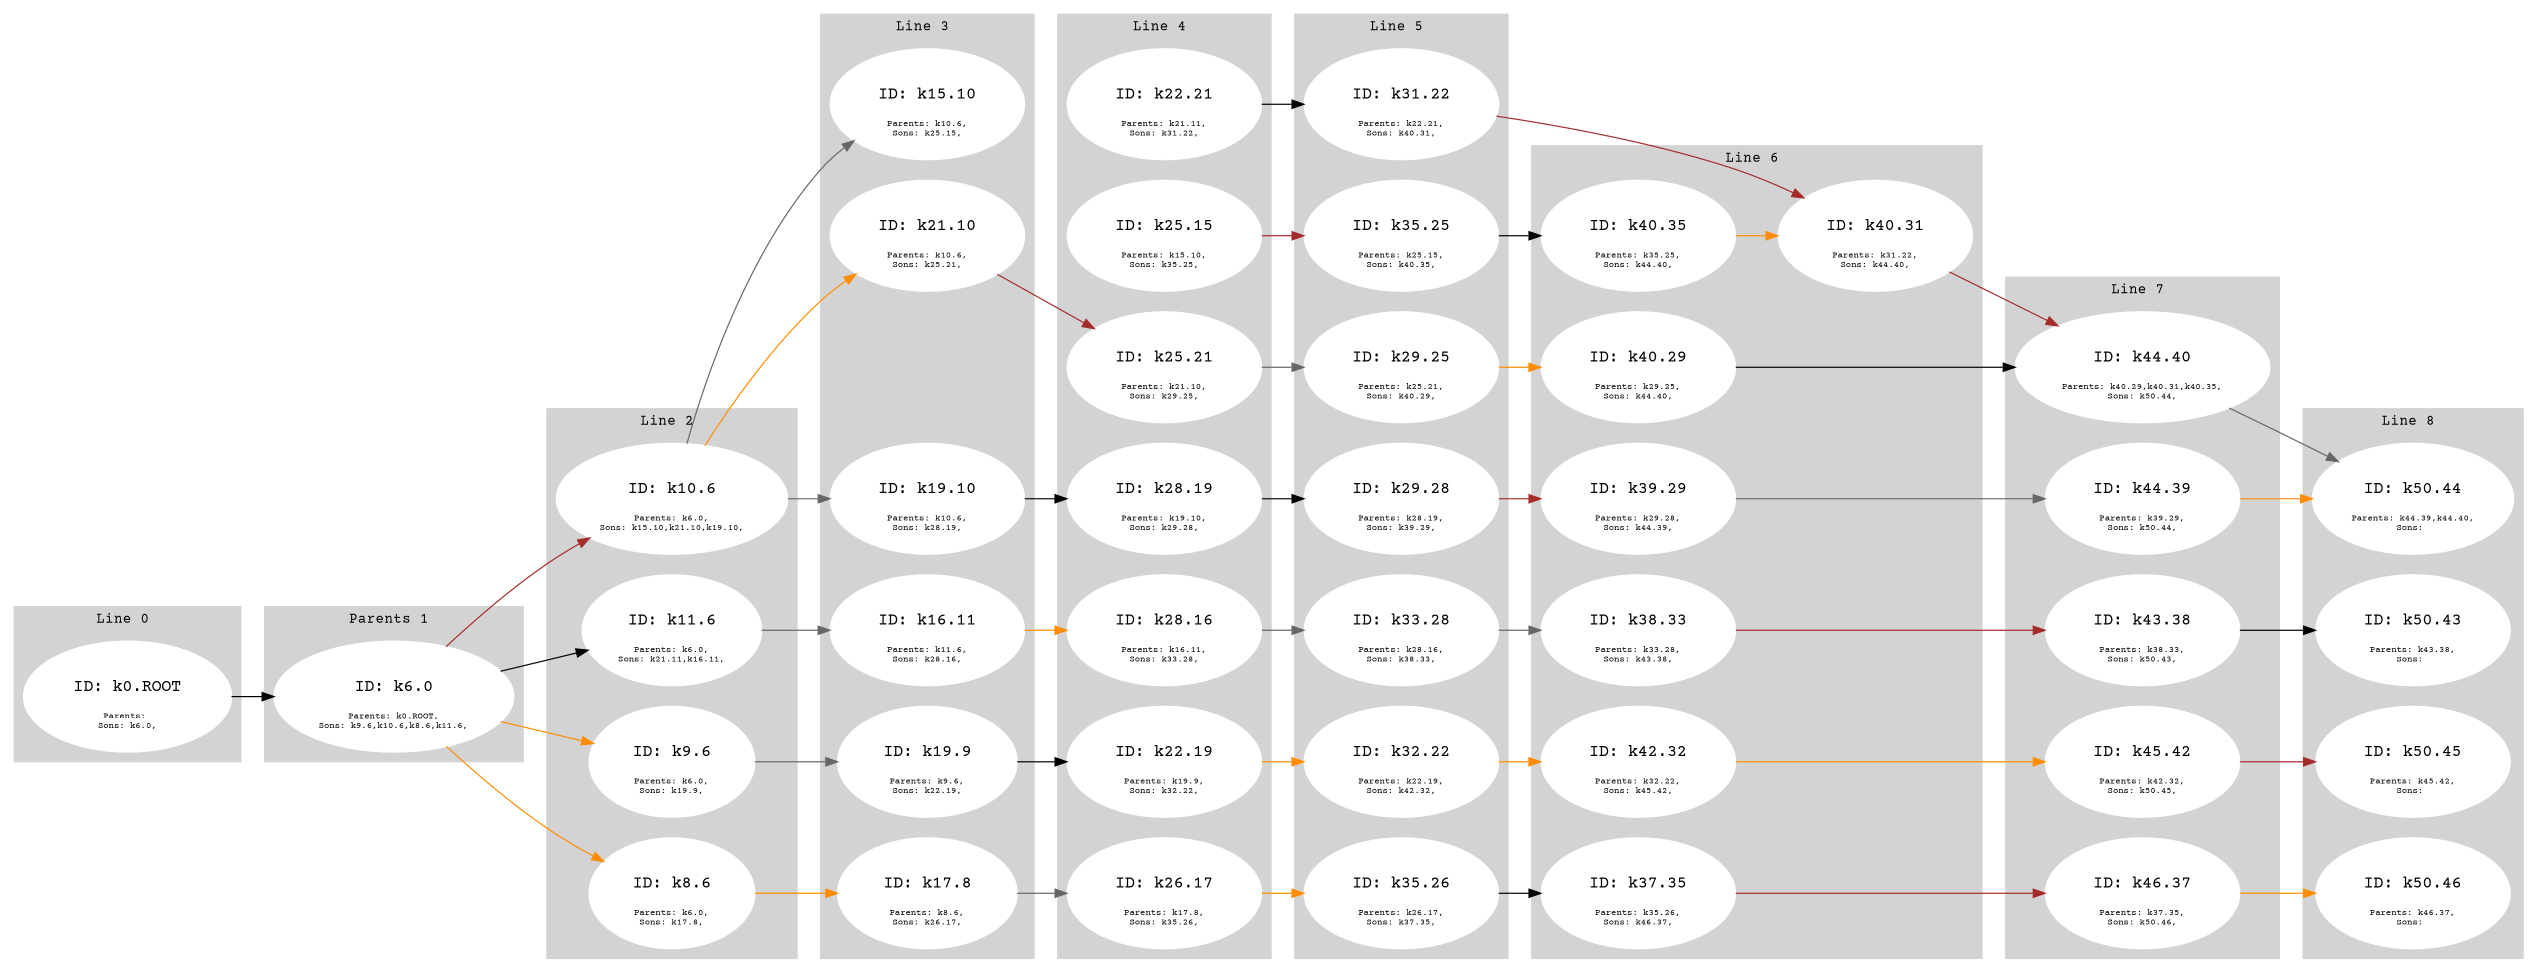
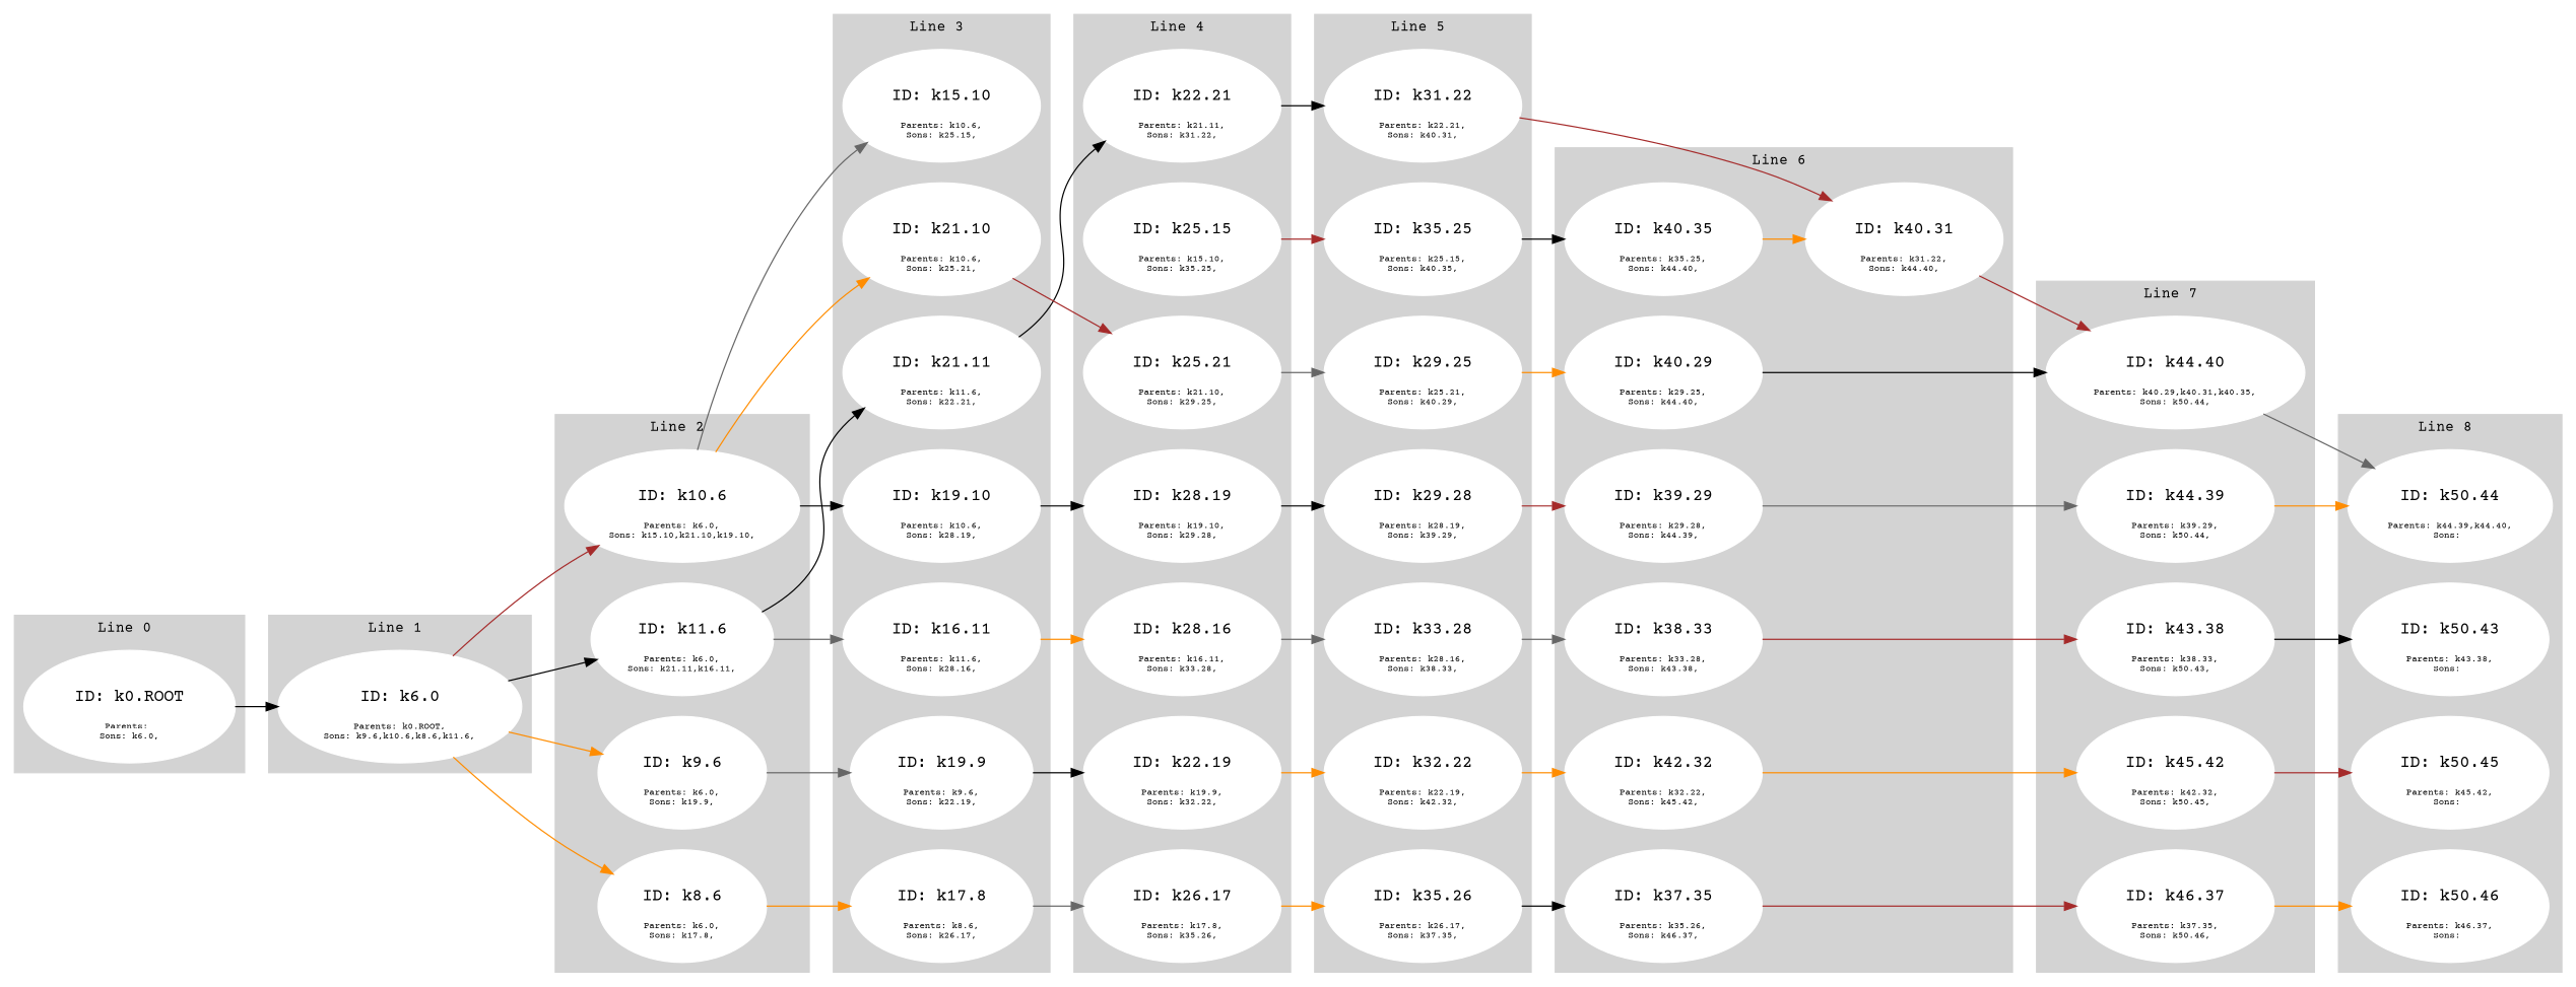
  digraph {
    compound="true "
    fontname="Courier Prime"
    rankdir=LR
    node [color=white fontname="Courier Prime" style=filled]
    edge [color=darkorange fontname="Courier Prime"]
    n1 [label=<<BR /> ID: k0.ROOT <BR /><BR /><FONT POINT-SIZE="8">Parents: </FONT><BR /><FONT POINT-SIZE="8">Sons: k6.0,</FONT>>]
    n2 [label=<<BR /> ID: k6.0 <BR /><BR /><FONT POINT-SIZE="8">Parents: k0.ROOT,</FONT><BR /><FONT POINT-SIZE="8">Sons: k9.6,k10.6,k8.6,k11.6,</FONT>>]
    n3 [label=<<BR /> ID: k10.6 <BR /><BR /><FONT POINT-SIZE="8">Parents: k6.0,</FONT><BR /><FONT POINT-SIZE="8">Sons: k15.10,k21.10,k19.10,</FONT>>]
    n4 [label=<<BR /> ID: k9.6 <BR /><BR /><FONT POINT-SIZE="8">Parents: k6.0,</FONT><BR /><FONT POINT-SIZE="8">Sons: k19.9,</FONT>>]
    n5 [label=<<BR /> ID: k8.6 <BR /><BR /><FONT POINT-SIZE="8">Parents: k6.0,</FONT><BR /><FONT POINT-SIZE="8">Sons: k17.8,</FONT>>]
    n6 [label=<<BR /> ID: k11.6 <BR /><BR /><FONT POINT-SIZE="8">Parents: k6.0,</FONT><BR /><FONT POINT-SIZE="8">Sons: k21.11,k16.11,</FONT>>]
    n7 [label=<<BR /> ID: k19.9 <BR /><BR /><FONT POINT-SIZE="8">Parents: k9.6,</FONT><BR /><FONT POINT-SIZE="8">Sons: k22.19,</FONT>>]
    n8 [label=<<BR /> ID: k15.10 <BR /><BR /><FONT POINT-SIZE="8">Parents: k10.6,</FONT><BR /><FONT POINT-SIZE="8">Sons: k25.15,</FONT>>]
    n9 [label=<<BR /> ID: k16.11 <BR /><BR /><FONT POINT-SIZE="8">Parents: k11.6,</FONT><BR /><FONT POINT-SIZE="8">Sons: k28.16,</FONT>>]
    n10 [label=<<BR /> ID: k17.8 <BR /><BR /><FONT POINT-SIZE="8">Parents: k8.6,</FONT><BR /><FONT POINT-SIZE="8">Sons: k26.17,</FONT>>]
    n11 [label=<<BR /> ID: k19.10 <BR /><BR /><FONT POINT-SIZE="8">Parents: k10.6,</FONT><BR /><FONT POINT-SIZE="8">Sons: k28.19,</FONT>>]
+   n12 [label=<<BR /> ID: k21.11 <BR /><BR /><FONT POINT-SIZE="8">Parents: k11.6,</FONT><BR /><FONT POINT-SIZE="8">Sons: k22.21,</FONT>>]
    n13 [label=<<BR /> ID: k21.10 <BR /><BR /><FONT POINT-SIZE="8">Parents: k10.6,</FONT><BR /><FONT POINT-SIZE="8">Sons: k25.21,</FONT>>]
    n14 [label=<<BR /> ID: k28.19 <BR /><BR /><FONT POINT-SIZE="8">Parents: k19.10,</FONT><BR /><FONT POINT-SIZE="8">Sons: k29.28,</FONT>>]
    n15 [label=<<BR /> ID: k22.21 <BR /><BR /><FONT POINT-SIZE="8">Parents: k21.11,</FONT><BR /><FONT POINT-SIZE="8">Sons: k31.22,</FONT>>]
    n16 [label=<<BR /> ID: k25.15 <BR /><BR /><FONT POINT-SIZE="8">Parents: k15.10,</FONT><BR /><FONT POINT-SIZE="8">Sons: k35.25,</FONT>>]
    n17 [label=<<BR /> ID: k22.19 <BR /><BR /><FONT POINT-SIZE="8">Parents: k19.9,</FONT><BR /><FONT POINT-SIZE="8">Sons: k32.22,</FONT>>]
    n18 [label=<<BR /> ID: k26.17 <BR /><BR /><FONT POINT-SIZE="8">Parents: k17.8,</FONT><BR /><FONT POINT-SIZE="8">Sons: k35.26,</FONT>>]
    n19 [label=<<BR /> ID: k25.21 <BR /><BR /><FONT POINT-SIZE="8">Parents: k21.10,</FONT><BR /><FONT POINT-SIZE="8">Sons: k29.25,</FONT>>]
    n20 [label=<<BR /> ID: k28.16 <BR /><BR /><FONT POINT-SIZE="8">Parents: k16.11,</FONT><BR /><FONT POINT-SIZE="8">Sons: k33.28,</FONT>>]
    n21 [label=<<BR /> ID: k31.22 <BR /><BR /><FONT POINT-SIZE="8">Parents: k22.21,</FONT><BR /><FONT POINT-SIZE="8">Sons: k40.31,</FONT>>]
    n22 [label=<<BR /> ID: k33.28 <BR /><BR /><FONT POINT-SIZE="8">Parents: k28.16,</FONT><BR /><FONT POINT-SIZE="8">Sons: k38.33,</FONT>>]
    n23 [label=<<BR /> ID: k29.25 <BR /><BR /><FONT POINT-SIZE="8">Parents: k25.21,</FONT><BR /><FONT POINT-SIZE="8">Sons: k40.29,</FONT>>]
    n24 [label=<<BR /> ID: k29.28 <BR /><BR /><FONT POINT-SIZE="8">Parents: k28.19,</FONT><BR /><FONT POINT-SIZE="8">Sons: k39.29,</FONT>>]
    n25 [label=<<BR /> ID: k35.26 <BR /><BR /><FONT POINT-SIZE="8">Parents: k26.17,</FONT><BR /><FONT POINT-SIZE="8">Sons: k37.35,</FONT>>]
    n26 [label=<<BR /> ID: k35.25 <BR /><BR /><FONT POINT-SIZE="8">Parents: k25.15,</FONT><BR /><FONT POINT-SIZE="8">Sons: k40.35,</FONT>>]
    n27 [label=<<BR /> ID: k32.22 <BR /><BR /><FONT POINT-SIZE="8">Parents: k22.19,</FONT><BR /><FONT POINT-SIZE="8">Sons: k42.32,</FONT>>]
    n28 [label=<<BR /> ID: k37.35 <BR /><BR /><FONT POINT-SIZE="8">Parents: k35.26,</FONT><BR /><FONT POINT-SIZE="8">Sons: k46.37,</FONT>>]
    n29 [label=<<BR /> ID: k39.29 <BR /><BR /><FONT POINT-SIZE="8">Parents: k29.28,</FONT><BR /><FONT POINT-SIZE="8">Sons: k44.39,</FONT>>]
    n30 [label=<<BR /> ID: k40.35 <BR /><BR /><FONT POINT-SIZE="8">Parents: k35.25,</FONT><BR /><FONT POINT-SIZE="8">Sons: k44.40,</FONT>>]
    n31 [label=<<BR /> ID: k40.29 <BR /><BR /><FONT POINT-SIZE="8">Parents: k29.25,</FONT><BR /><FONT POINT-SIZE="8">Sons: k44.40,</FONT>>]
    n32 [label=<<BR /> ID: k40.31 <BR /><BR /><FONT POINT-SIZE="8">Parents: k31.22,</FONT><BR /><FONT POINT-SIZE="8">Sons: k44.40,</FONT>>]
    n33 [label=<<BR /> ID: k38.33 <BR /><BR /><FONT POINT-SIZE="8">Parents: k33.28,</FONT><BR /><FONT POINT-SIZE="8">Sons: k43.38,</FONT>>]
    n34 [label=<<BR /> ID: k42.32 <BR /><BR /><FONT POINT-SIZE="8">Parents: k32.22,</FONT><BR /><FONT POINT-SIZE="8">Sons: k45.42,</FONT>>]
    n35 [label=<<BR /> ID: k44.39 <BR /><BR /><FONT POINT-SIZE="8">Parents: k39.29,</FONT><BR /><FONT POINT-SIZE="8">Sons: k50.44,</FONT>>]
    n36 [label=<<BR /> ID: k44.40 <BR /><BR /><FONT POINT-SIZE="8">Parents: k40.29,k40.31,k40.35,</FONT><BR /><FONT POINT-SIZE="8">Sons: k50.44,</FONT>>]
    n37 [label=<<BR /> ID: k45.42 <BR /><BR /><FONT POINT-SIZE="8">Parents: k42.32,</FONT><BR /><FONT POINT-SIZE="8">Sons: k50.45,</FONT>>]
    n38 [label=<<BR /> ID: k43.38 <BR /><BR /><FONT POINT-SIZE="8">Parents: k38.33,</FONT><BR /><FONT POINT-SIZE="8">Sons: k50.43,</FONT>>]
    n39 [label=<<BR /> ID: k46.37 <BR /><BR /><FONT POINT-SIZE="8">Parents: k37.35,</FONT><BR /><FONT POINT-SIZE="8">Sons: k50.46,</FONT>>]
    n40 [label=<<BR /> ID: k50.43 <BR /><BR /><FONT POINT-SIZE="8">Parents: k43.38,</FONT><BR /><FONT POINT-SIZE="8">Sons: </FONT>>]
    n41 [label=<<BR /> ID: k50.44 <BR /><BR /><FONT POINT-SIZE="8">Parents: k44.39,k44.40,</FONT><BR /><FONT POINT-SIZE="8">Sons: </FONT>>]
    n42 [label=<<BR /> ID: k50.46 <BR /><BR /><FONT POINT-SIZE="8">Parents: k46.37,</FONT><BR /><FONT POINT-SIZE="8">Sons: </FONT>>]
    n43 [label=<<BR /> ID: k50.45 <BR /><BR /><FONT POINT-SIZE="8">Parents: k45.42,</FONT><BR /><FONT POINT-SIZE="8">Sons: </FONT>>]
    subgraph cluster_1 {
      color=lightgrey
      fontsize=12
      label="Line 0 "
      style=filled
      n1
    }
    subgraph cluster_2 {
      color=lightgrey
      fontsize=12
-     label="Parents 1 "
+     label="Line 1 "
      style=filled
      n2
    }
    subgraph cluster_3 {
      color=lightgrey
      fontsize=12
      label="Line 2 "
      style=filled
      n3
      n4
      n5
      n6
    }
    subgraph cluster_4 {
      color=lightgrey
      fontsize=12
      label="Line 3 "
      style=filled
      n7
      n8
      n9
      n10
      n11
+     n12
      n13
    }
    subgraph cluster_5 {
      color=lightgrey
      fontsize=12
      label="Line 4 "
      style=filled
      n14
      n15
      n16
      n17
      n18
      n19
      n20
    }
    subgraph cluster_6 {
      color=lightgrey
      fontsize=12
      label="Line 5 "
      style=filled
      n21
      n22
      n23
      n24
      n25
      n26
      n27
    }
    subgraph cluster_7 {
      color=lightgrey
      fontsize=12
      label="Line 6 "
      style=filled
      n28
      n29
      n30
      n31
      n32
      n33
      n34
    }
    subgraph cluster_8 {
      color=lightgrey
      fontsize=12
      label="Line 7 "
      style=filled
      n35
      n36
      n37
      n38
      n39
    }
    subgraph cluster_9 {
      color=lightgrey
      fontsize=12
      label="Line 8 "
      style=filled
      n40
      n41
      n42
      n43
    }
    n1 -> n2 [color=black]
    n2 -> n3 [color=brown]
    n2 -> n4
    n2 -> n5
    n2 -> n6 [color=black]
    n3 -> n8 [color=gray40]
-   n3 -> n11 [color=gray40]
+   n3 -> n11 [color=black]
    n3 -> n13
    n4 -> n7 [color=gray40]
    n5 -> n10
    n6 -> n9 [color=gray40]
+   n6 -> n12 [color=black]
    n7 -> n17 [color=black]
    n9 -> n20
    n10 -> n18 [color=gray40]
    n11 -> n14 [color=black]
+   n12 -> n15 [color=black]
    n13 -> n19 [color=brown]
    n14 -> n24 [color=black]
    n15 -> n21 [color=black]
    n16 -> n26 [color=brown]
    n17 -> n27
    n18 -> n25
    n19 -> n23 [color=gray40]
    n20 -> n22 [color=gray40]
    n21 -> n32 [color=brown]
    n22 -> n33 [color=gray40]
    n23 -> n31
    n24 -> n29 [color=brown]
    n25 -> n28 [color=black]
    n26 -> n30 [color=black]
    n27 -> n34
    n28 -> n39 [color=brown]
    n29 -> n35 [color=gray40]
    n30 -> n32
    n31 -> n36 [color=black]
    n32 -> n36 [color=brown]
    n33 -> n38 [color=brown]
    n34 -> n37
    n35 -> n41
    n36 -> n41 [color=gray40]
    n37 -> n43 [color=brown]
    n38 -> n40 [color=black]
    n39 -> n42
  }
